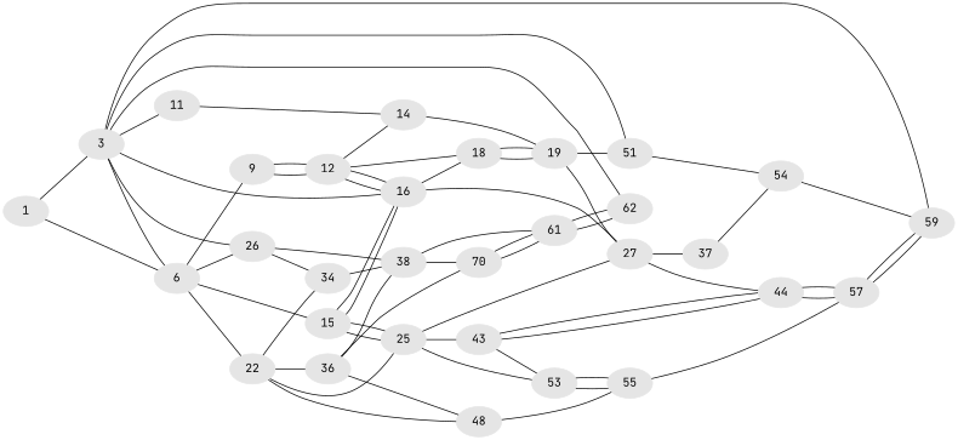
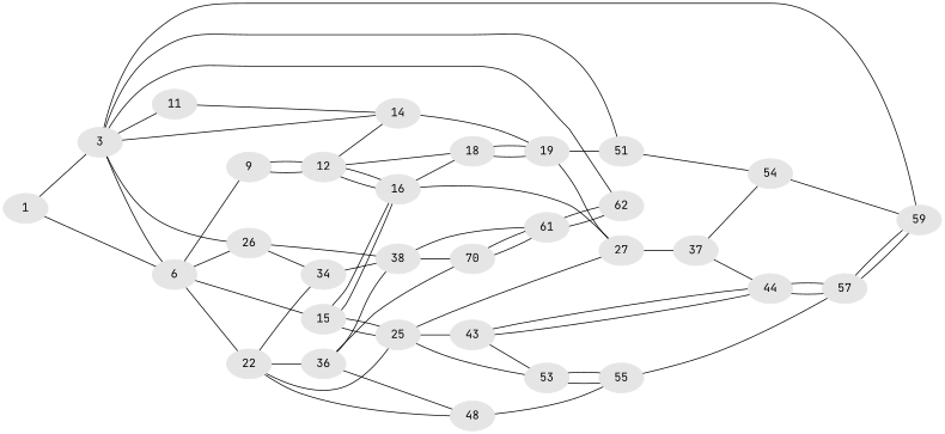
  graph {
    fontname="JetBrains Mono"
    rankdir=LR
    node [color=gray90 fontname="JetBrains Mono" style=filled]
    edge [fontname="JetBrains Mono"]
    1 [super="+2+5"]
    3 [super="+4+46"]
    6 [super="+7+21"]
    11
    14 [super="+17"]
    26 [super="+35"]
    51 [super="+52"]
    59
    62
    9
    15
    22 [super="+33+23"]
    19 [super="+29"]
    34
    38 [super="+40"]
    54 [super="+60"]
    12 [super="+13"]
    16 [super="+20"]
    25 [super="+30"]
    36 [super="+39"]
    48 [super="+49"]
    18
    27 [super="+32+28"]
    43
    53
    37 [super="+45"]
    n27 [label=70]
    55 [super="+56"]
    44
    61
    57
    1 -- 3
    1 -- 6
    3 -- 6
    3 -- 11
-   3 -- 16
+   3 -- 14
    3 -- 26 [weight=2]
    3 -- 51 [weight=2]
    3 -- 59
    3 -- 62
    6 -- 26
    6 -- 9
    6 -- 15
    6 -- 22
    11 -- 14
    14 -- 19
    26 -- 34
    26 -- 38
    51 -- 54 [weight=2]
    9 -- 12
    9 -- 12
    15 -- 16
    15 -- 16
    15 -- 25
    15 -- 25
    22 -- 34
    22 -- 25
    22 -- 36 [weight=2]
    22 -- 48
    19 -- 51
    19 -- 27
    34 -- 38
    38 -- n27
    38 -- 61
    54 -- 59
    12 -- 14
    12 -- 16
    12 -- 16
    12 -- 18
    16 -- 18
    16 -- 27
    25 -- 27
    25 -- 43
    25 -- 53
    36 -- 38
    36 -- 48
    36 -- n27
    48 -- 55 [weight=2]
    18 -- 19
    18 -- 19
    27 -- 37 [weight=2]
    43 -- 53
    43 -- 44
    43 -- 44
    53 -- 55
    53 -- 55
    37 -- 54
-   27 -- 44
+   37 -- 44
    n27 -- 61
    n27 -- 61
    55 -- 57
    44 -- 57
    44 -- 57
    61 -- 62
    61 -- 62
    57 -- 59
    57 -- 59
  }
